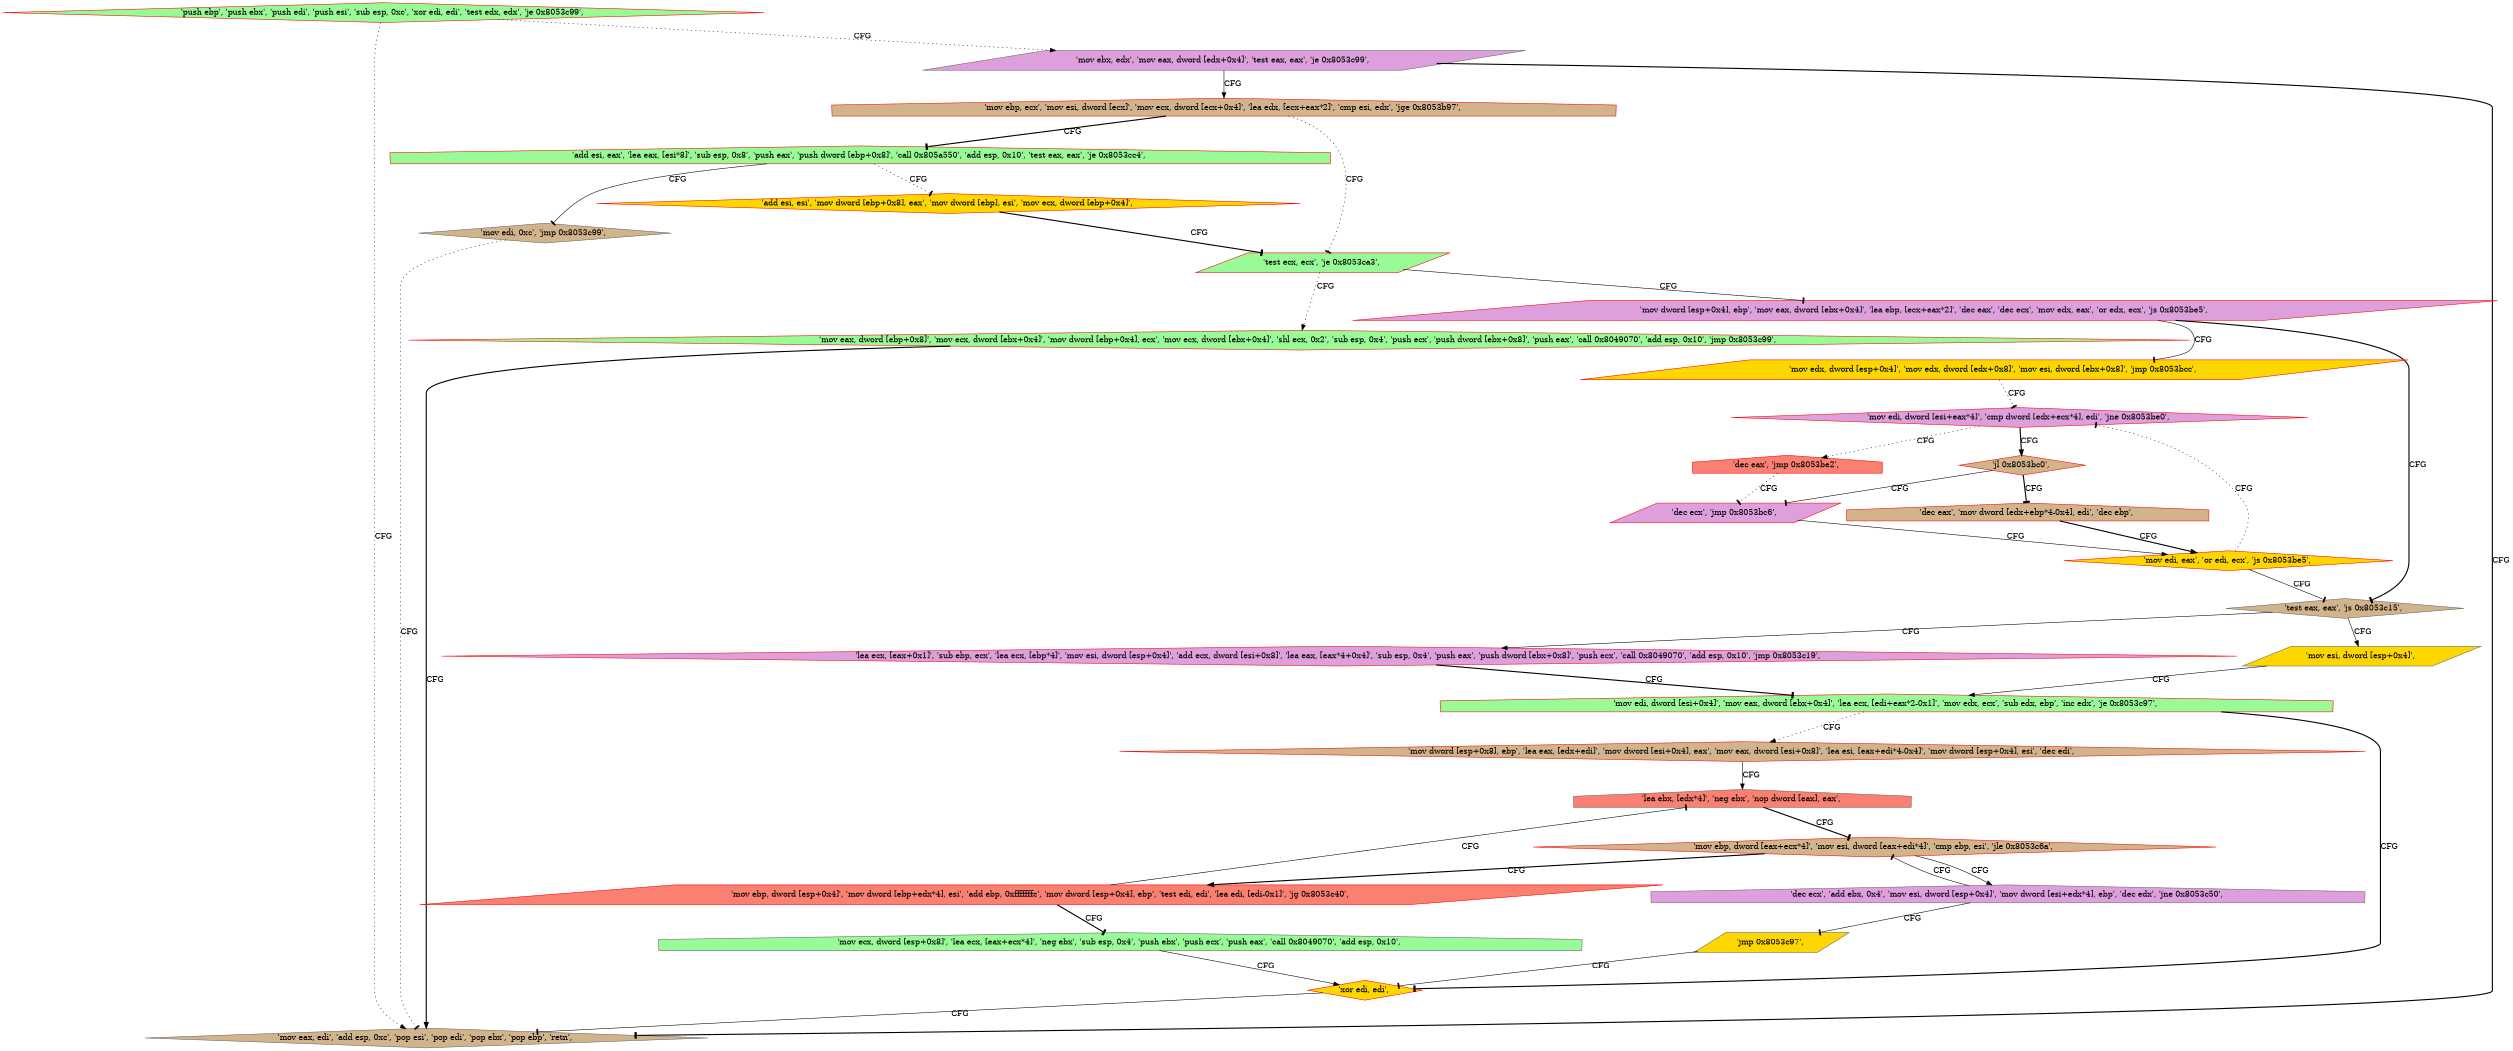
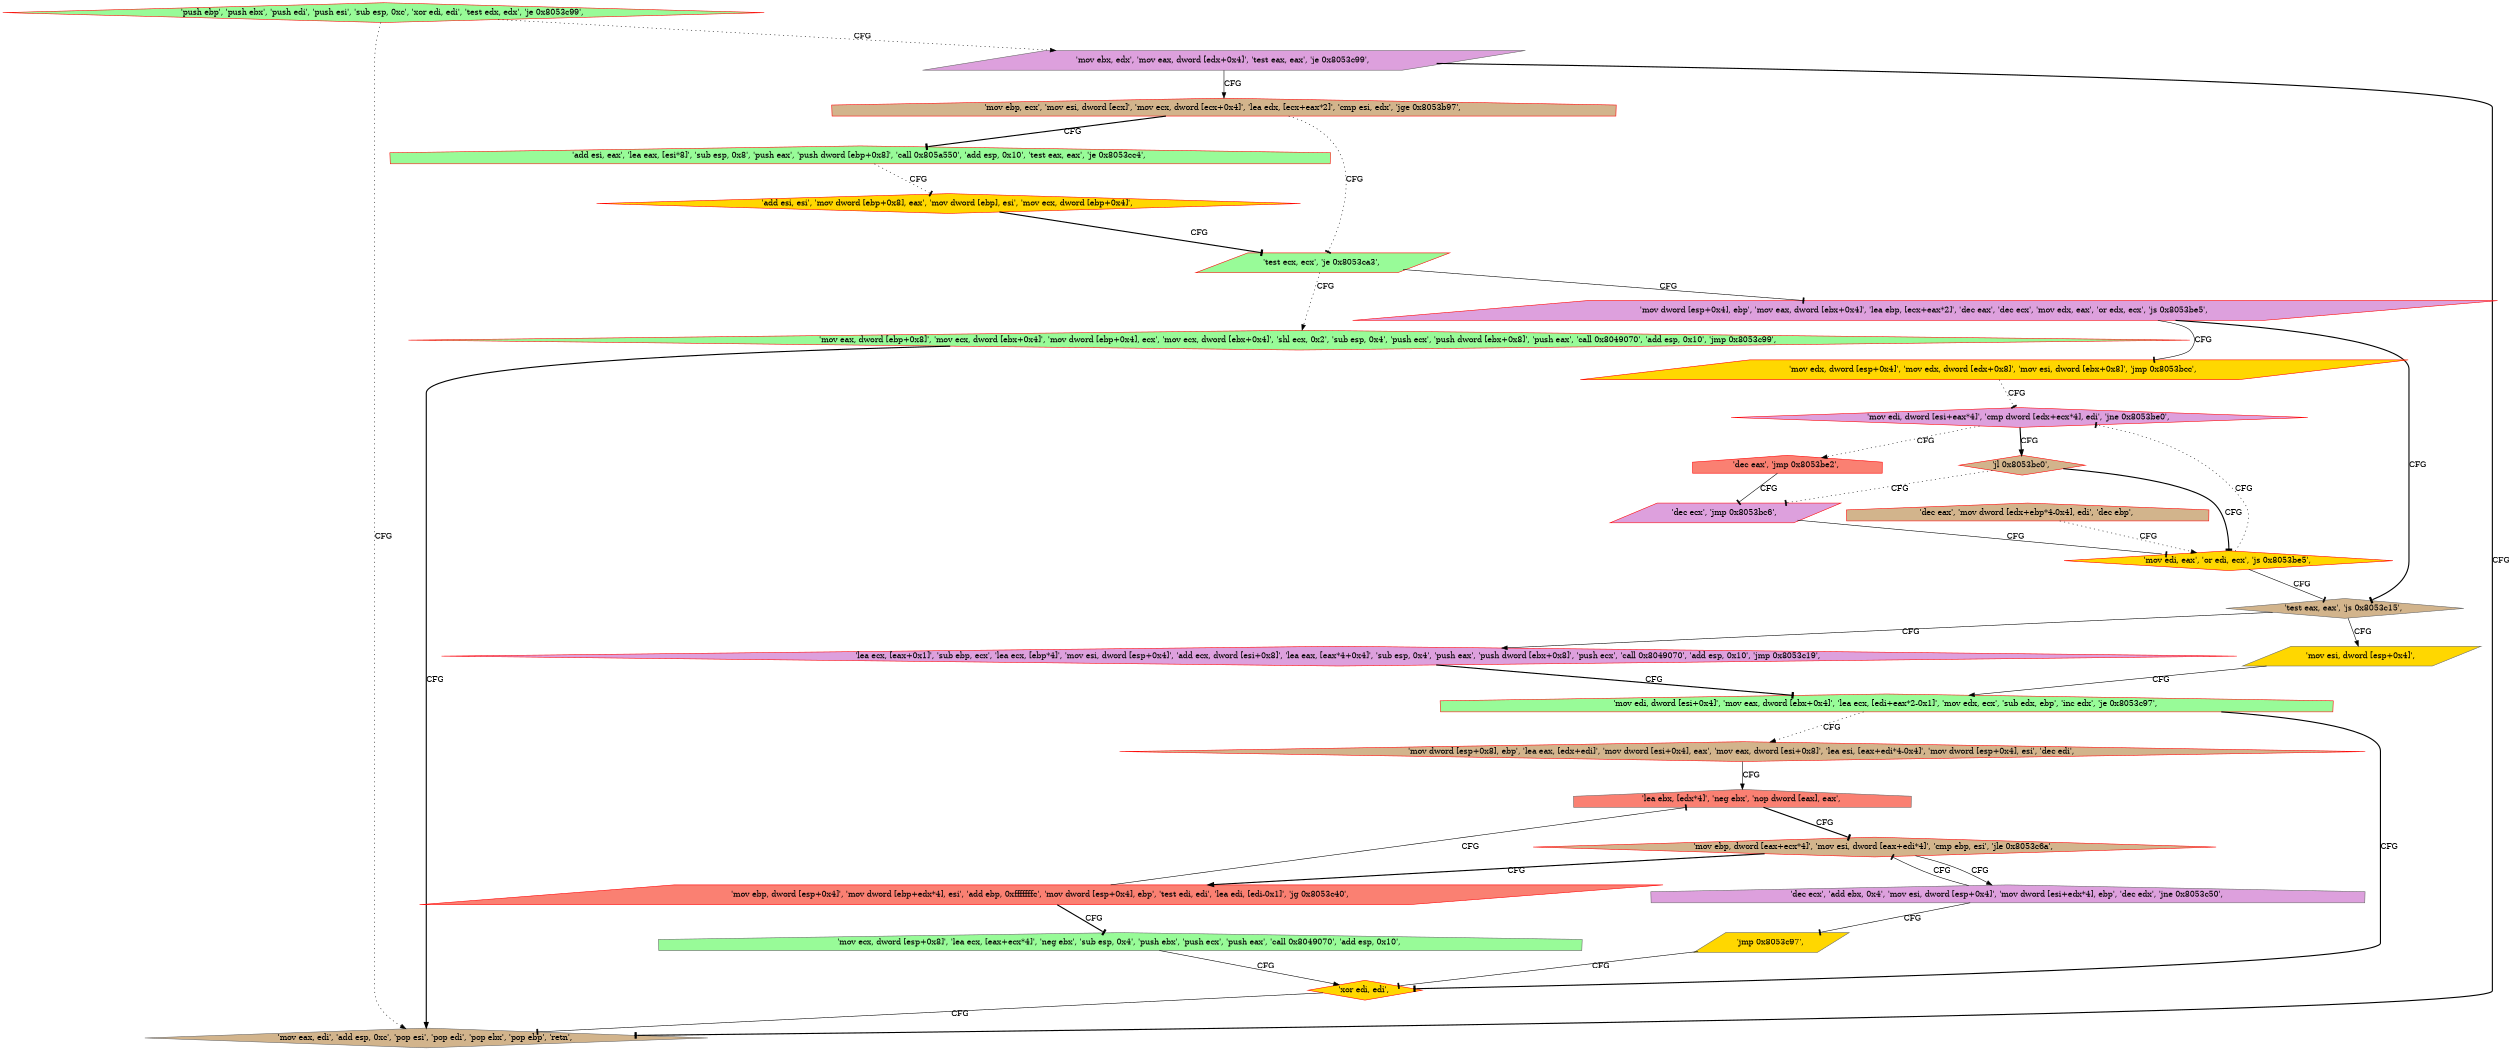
  digraph {
    node [color=red fillcolor=tan shape=diamond style=filled]
    edge [arrowhead=tee style=solid]
    n1 [fillcolor=palegreen label="'push ebp', 'push ebx', 'push edi', 'push esi', 'sub esp, 0xc', 'xor edi, edi', 'test edx, edx', 'je 0x8053c99', "]
    n2 [color=gray40 label="'mov eax, edi', 'add esp, 0xc', 'pop esi', 'pop edi', 'pop ebx', 'pop ebp', 'retn', "]
    n3 [color=gray40 fillcolor=plum label="'mov ebx, edx', 'mov eax, dword [edx+0x4]', 'test eax, eax', 'je 0x8053c99', " shape=parallelogram]
    n4 [label="'mov ebp, ecx', 'mov esi, dword [ecx]', 'mov ecx, dword [ecx+0x4]', 'lea edx, [ecx+eax*2]', 'cmp esi, edx', 'jge 0x8053b97', " shape=house]
    n5 [fillcolor=palegreen label="'test ecx, ecx', 'je 0x8053ca3', " shape=parallelogram]
    n6 [fillcolor=palegreen label="'add esi, eax', 'lea eax, [esi*8]', 'sub esp, 0x8', 'push eax', 'push dword [ebp+0x8]', 'call 0x805a550', 'add esp, 0x10', 'test eax, eax', 'je 0x8053cc4', " shape=house]
    n7 [fillcolor=palegreen label="'mov eax, dword [ebp+0x8]', 'mov ecx, dword [ebx+0x4]', 'mov dword [ebp+0x4], ecx', 'mov ecx, dword [ebx+0x4]', 'shl ecx, 0x2', 'sub esp, 0x4', 'push ecx', 'push dword [ebx+0x8]', 'push eax', 'call 0x8049070', 'add esp, 0x10', 'jmp 0x8053c99', "]
    n8 [fillcolor=plum label="'mov dword [esp+0x4], ebp', 'mov eax, dword [ebx+0x4]', 'lea ebp, [ecx+eax*2]', 'dec eax', 'dec ecx', 'mov edx, eax', 'or edx, ecx', 'js 0x8053be5', " shape=parallelogram]
-   n9 [color=gray40 label="'mov edi, 0xc', 'jmp 0x8053c99', "]
    n10 [fillcolor=gold label="'add esi, esi', 'mov dword [ebp+0x8], eax', 'mov dword [ebp], esi', 'mov ecx, dword [ebp+0x4]', "]
    n11 [color=gray40 label="'test eax, eax', 'js 0x8053c15', "]
    n12 [fillcolor=gold label="'mov edx, dword [esp+0x4]', 'mov edx, dword [edx+0x8]', 'mov esi, dword [ebx+0x8]', 'jmp 0x8053bcc', " shape=parallelogram]
    n13 [color=gray40 fillcolor=gold label="'mov esi, dword [esp+0x4]', " shape=parallelogram]
    n14 [fillcolor=plum label="'lea ecx, [eax+0x1]', 'sub ebp, ecx', 'lea ecx, [ebp*4]', 'mov esi, dword [esp+0x4]', 'add ecx, dword [esi+0x8]', 'lea eax, [eax*4+0x4]', 'sub esp, 0x4', 'push eax', 'push dword [ebx+0x8]', 'push ecx', 'call 0x8049070', 'add esp, 0x10', 'jmp 0x8053c19', "]
    n15 [fillcolor=plum label="'mov edi, dword [esi+eax*4]', 'cmp dword [edx+ecx*4], edi', 'jne 0x8053be0', "]
    n16 [fillcolor=palegreen label="'mov edi, dword [esi+0x4]', 'mov eax, dword [ebx+0x4]', 'lea ecx, [edi+eax*2-0x1]', 'mov edx, ecx', 'sub edx, ebp', 'inc edx', 'je 0x8053c97', " shape=house]
    n17 [label="'jl 0x8053bc0', "]
    n18 [fillcolor=salmon label="'dec eax', 'jmp 0x8053be2', " shape=house]
    n19 [fillcolor=gold label="'xor edi, edi', "]
    n20 [label="'mov dword [esp+0x8], ebp', 'lea eax, [edx+edi]', 'mov dword [esi+0x4], eax', 'mov eax, dword [esi+0x8]', 'lea esi, [eax+edi*4-0x4]', 'mov dword [esp+0x4], esi', 'dec edi', "]
    n21 [label="'dec eax', 'mov dword [edx+ebp*4-0x4], edi', 'dec ebp', " shape=house]
    n22 [fillcolor=plum label="'dec ecx', 'jmp 0x8053bc6', " shape=parallelogram]
    n23 [color=gray40 fillcolor=salmon label="'lea ebx, [edx*4]', 'neg ebx', 'nop dword [eax], eax', " shape=house]
    n24 [fillcolor=gold label="'mov edi, eax', 'or edi, ecx', 'js 0x8053be5', "]
    n25 [label="'mov ebp, dword [eax+ecx*4]', 'mov esi, dword [eax+edi*4]', 'cmp ebp, esi', 'jle 0x8053c6a', "]
    n26 [fillcolor=salmon label="'mov ebp, dword [esp+0x4]', 'mov dword [ebp+edx*4], esi', 'add ebp, 0xfffffffc', 'mov dword [esp+0x4], ebp', 'test edi, edi', 'lea edi, [edi-0x1]', 'jg 0x8053c40', " shape=parallelogram]
    n27 [color=gray40 fillcolor=plum label="'dec ecx', 'add ebx, 0x4', 'mov esi, dword [esp+0x4]', 'mov dword [esi+edx*4], ebp', 'dec edx', 'jne 0x8053c50', " shape=house]
    n28 [color=gray40 fillcolor=palegreen label="'mov ecx, dword [esp+0x8]', 'lea ecx, [eax+ecx*4]', 'neg ebx', 'sub esp, 0x4', 'push ebx', 'push ecx', 'push eax', 'call 0x8049070', 'add esp, 0x10', " shape=house]
    n29 [color=gray40 fillcolor=gold label="'jmp 0x8053c97', " shape=parallelogram]
    n1 -> n2 [arrowhead=normal label=CFG style=dotted]
    n1 -> n3 [arrowhead=normal label=CFG style=dotted]
    n3 -> n2 [label=CFG style=bold]
    n3 -> n4 [arrowhead=normal label=CFG]
    n4 -> n5 [label=CFG style=dotted]
    n4 -> n6 [label=CFG style=bold]
    n5 -> n7 [arrowhead=normal label=CFG style=dotted]
    n5 -> n8 [label=CFG]
-   n6 -> n9 [label=CFG]
    n6 -> n10 [label=CFG style=dotted]
    n7 -> n2 [arrowhead=normal label=CFG style=bold]
    n8 -> n11 [label=CFG style=bold]
    n8 -> n12 [label=CFG]
-   n9 -> n2 [label=CFG style=dotted]
    n10 -> n5 [label=CFG style=bold]
    n11 -> n13 [arrowhead=normal label=CFG]
    n11 -> n14 [arrowhead=normal label=CFG]
    n12 -> n15 [label=CFG style=dotted]
    n13 -> n16 [arrowhead=normal label=CFG]
    n14 -> n16 [label=CFG style=bold]
    n15 -> n17 [arrowhead=normal label=CFG style=bold]
    n15 -> n18 [arrowhead=normal label=CFG style=dotted]
    n16 -> n19 [label=CFG style=bold]
    n16 -> n20 [arrowhead=normal label=CFG style=dotted]
-   n17 -> n21 [label=CFG style=bold]
-   n17 -> n22 [label=CFG]
-   n18 -> n22 [label=CFG style=dotted]
+   n17 -> n24 [label=CFG style=bold]
+   n17 -> n22 [label=CFG style=dotted]
+   n18 -> n22 [label=CFG]
    n19 -> n2 [label=CFG]
    n20 -> n23 [arrowhead=normal label=CFG]
-   n21 -> n24 [arrowhead=normal label=CFG style=bold]
-   n22 -> n24 [arrowhead=normal label=CFG]
+   n21 -> n24 [arrowhead=normal label=CFG style=dotted]
+   n22 -> n24 [label=CFG]
    n23 -> n25 [label=CFG style=bold]
    n24 -> n11 [label=CFG]
    n24 -> n15 [label=CFG style=dotted]
    n25 -> n26 [arrowhead=normal label=CFG style=bold]
    n25 -> n27 [arrowhead=normal label=CFG]
    n26 -> n23 [label=CFG]
    n26 -> n28 [label=CFG style=bold]
    n27 -> n25 [label=CFG]
    n27 -> n29 [label=CFG]
    n28 -> n19 [arrowhead=normal label=CFG]
    n29 -> n19 [label=CFG]
  }
